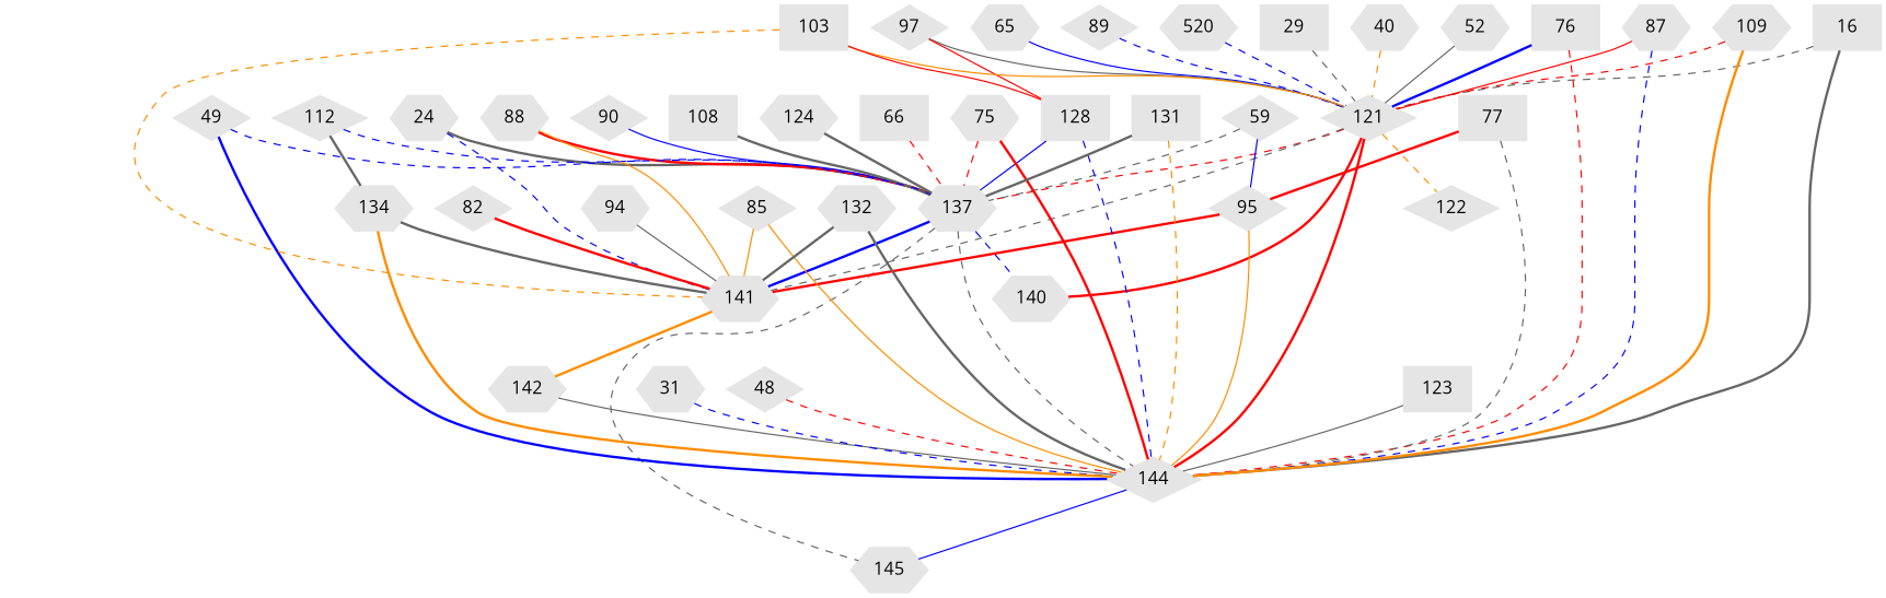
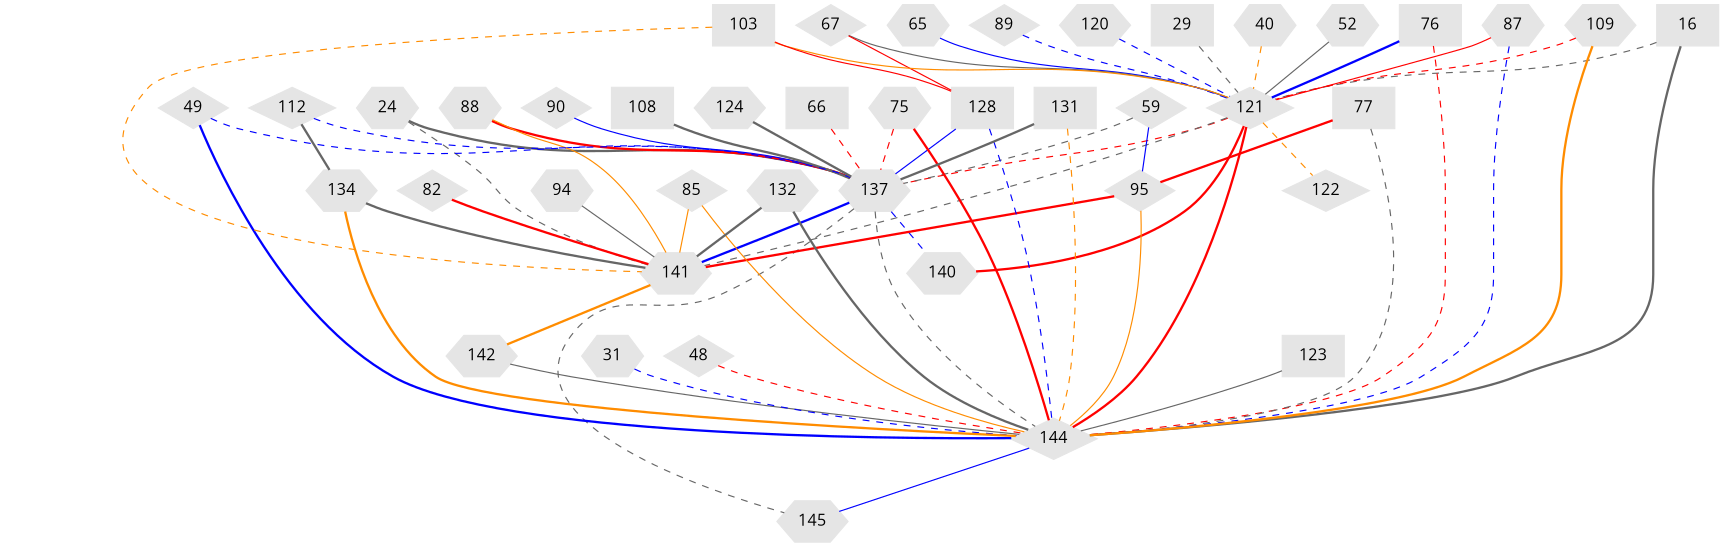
  graph {
    fontname="Open Sans"
    node [color=gray90 fontname="Open Sans" shape=hexagon style=filled]
    edge [color=gray40 fontname="Open Sans" style=dashed]
    121 [shape=diamond super="+58+9+4"]
    144 [shape=diamond super="+143+129+81+8+136+115"]
    137 [super="+39+10+99+126"]
    141 [super="+97+138+135+130"]
    122 [shape=diamond super="+60"]
    140 [super="+73"]
    16 [shape=box]
    145
    24
    142
    29 [shape=box]
    31
    40
    n14 [label=48 shape=diamond]
    49 [shape=diamond]
    52
    59 [shape=diamond super="+43"]
    95 [shape=diamond super="+71+11"]
    65
    66 [shape=box]
-   67 [shape=diamond label=97]
+   67 [shape=diamond]
    128 [shape=box super="+36+41+111"]
    n23 [label=82 shape=diamond]
    75
    76 [shape=box]
    77 [shape=box]
    85 [shape=diamond]
    87
    88
    89 [shape=diamond]
    90 [shape=diamond]
    94
    103 [shape=box super="+33"]
    108 [shape=box]
    109
    112 [shape=diamond super="+100"]
    134 [super="+96+118"]
-   120 [label=520]
+   120
    123 [shape=box super="+105"]
    124 [super="+82"]
    131 [shape=box]
    132 [super="+69"]
    121 -- 144 [color=red style=bold weight=22]
    121 -- 137 [color=red weight=17]
    121 -- 141 [weight=19]
    121 -- 122 [color=darkorange weight=3]
    121 -- 140 [color=red style=bold]
    144 -- 145 [color=blue style=solid]
    137 -- 144 [weight=27]
    137 -- 141 [color=blue style=bold weight=14]
    137 -- 140 [color=blue weight=2]
    137 -- 145
    141 -- 142 [color=darkorange style=bold]
    16 -- 121
    16 -- 144 [style=bold]
    24 -- 137 [style=bold]
-   24 -- 141 [color=blue]
+   24 -- 141
    142 -- 144 [style=solid]
    29 -- 121
    31 -- 144 [color=blue]
    40 -- 121 [color=darkorange weight=2]
    n14 -- 144 [color=red]
    49 -- 144 [color=blue style=bold]
    49 -- 137 [color=blue]
    52 -- 121 [style=solid]
    59 -- 137
    59 -- 95 [color=blue style=solid]
    95 -- 144 [color=darkorange style=solid weight=5]
    95 -- 141 [color=red style=bold weight=2]
    65 -- 121 [color=blue style=solid weight=2]
    66 -- 137 [color=red weight=2]
    67 -- 121 [style=solid]
    67 -- 128 [color=red style=solid]
    128 -- 144 [color=blue weight=6]
    128 -- 137 [color=blue style=solid weight=3]
    n23 -- 141 [color=red style=bold weight=2]
    75 -- 144 [color=red style=bold]
    75 -- 137 [color=red]
    76 -- 121 [color=blue style=bold]
    76 -- 144 [color=red]
    77 -- 144
    77 -- 95 [color=red style=bold]
    85 -- 144 [color=darkorange style=solid]
    85 -- 141 [color=darkorange style=solid]
    87 -- 121 [color=red style=solid]
    87 -- 144 [color=blue]
    88 -- 137 [color=red style=bold]
    88 -- 141 [color=darkorange style=solid]
    89 -- 121 [color=blue]
    90 -- 137 [color=blue style=solid weight=2]
    94 -- 141 [style=solid weight=2]
    103 -- 121 [color=darkorange style=solid weight=2]
    103 -- 141 [color=darkorange]
    103 -- 128 [color=red style=solid]
    108 -- 137 [style=bold weight=2]
    109 -- 121 [color=red]
    109 -- 144 [color=darkorange style=bold]
    112 -- 137 [color=blue weight=2]
    112 -- 134 [style=bold]
    134 -- 144 [color=darkorange style=bold weight=3]
    134 -- 141 [style=bold]
    120 -- 121 [color=blue]
    123 -- 144 [style=solid weight=3]
    124 -- 137 [style=bold weight=3]
    131 -- 144 [color=darkorange]
    131 -- 137 [style=bold]
    132 -- 144 [style=bold weight=2]
    132 -- 141 [style=bold]
  }
